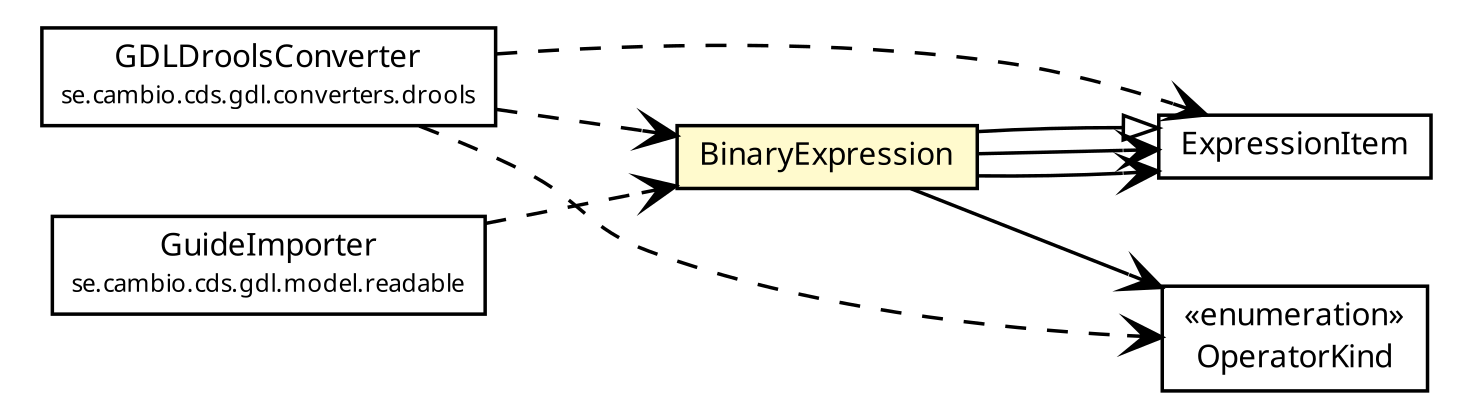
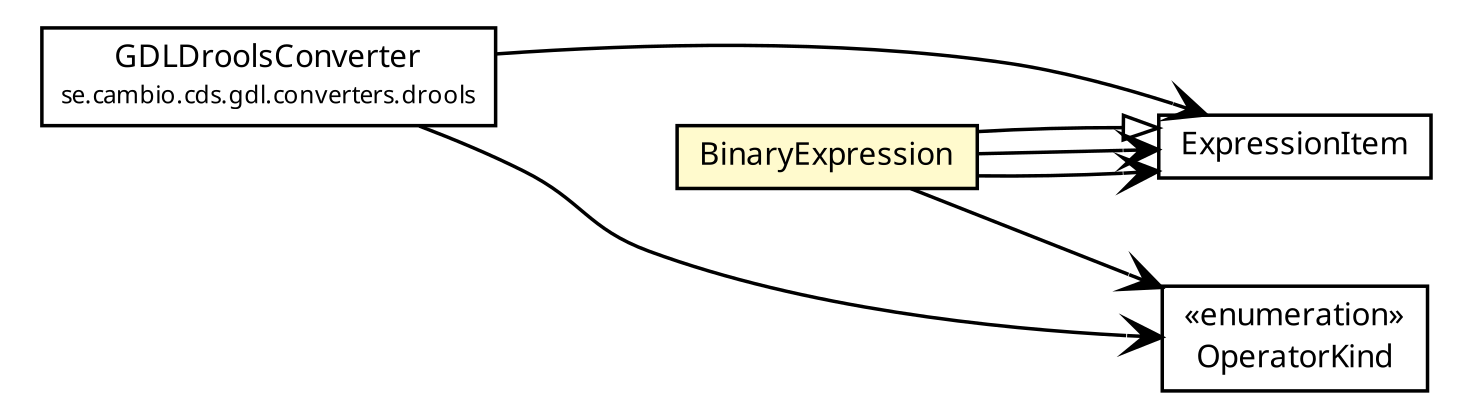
  digraph {
    nodesep=0.25
    rankdir=LR
    ranksep=0.5
    node [fontcolor=black fontname="Trebuchet MS" fontsize=9.0 shape=plaintext]
    edge [fontname="Trebuchet MS" fontsize=10.0 headport=p labelfontname="Trebuchet MS" labelfontsize=10 tailport=p arrowhead=open color=black fontcolor=black]
    n1 [label=<<table title="se.cambio.cds.gdl.model.expression.OperatorKind" border="0" cellborder="1" cellspacing="0" cellpadding="2" port="p" href="./OperatorKind.html"> 		<tr><td><table border="0" cellspacing="0" cellpadding="1"> <tr><td align="center" balign="center"> &#171;enumeration&#187; </td></tr> <tr><td align="center" balign="center"><font face="Trebuchet MS"> OperatorKind </font></td></tr> 		</table></td></tr> 		</table>>]
    n2 [label=<<table title="se.cambio.cds.gdl.model.expression.ExpressionItem" border="0" cellborder="1" cellspacing="0" cellpadding="2" port="p" href="./ExpressionItem.html"> 		<tr><td><table border="0" cellspacing="0" cellpadding="1"> <tr><td align="center" balign="center"><font face="Trebuchet MS"> ExpressionItem </font></td></tr> 		</table></td></tr> 		</table>>]
    n3 [label=<<table title="se.cambio.cds.gdl.model.expression.BinaryExpression" border="0" cellborder="1" cellspacing="0" cellpadding="2" port="p" bgcolor="lemonChiffon" href="./BinaryExpression.html"> 		<tr><td><table border="0" cellspacing="0" cellpadding="1"> <tr><td align="center" balign="center"><font face="Trebuchet MS"> BinaryExpression </font></td></tr> 		</table></td></tr> 		</table>>]
-   n4 [label=<<table title="se.cambio.cds.gdl.model.readable.GuideImporter" border="0" cellborder="1" cellspacing="0" cellpadding="2" port="p" href="../readable/GuideImporter.html"> 		<tr><td><table border="0" cellspacing="0" cellpadding="1"> <tr><td align="center" balign="center"><font face="Trebuchet MS"> GuideImporter </font></td></tr> <tr><td align="center" balign="center"><font face="Trebuchet MS" point-size="7.0"> se.cambio.cds.gdl.model.readable </font></td></tr> 		</table></td></tr> 		</table>>]
    n5 [label=<<table title="se.cambio.cds.gdl.converters.drools.GDLDroolsConverter" border="0" cellborder="1" cellspacing="0" cellpadding="2" port="p" href="../../converters/drools/GDLDroolsConverter.html"> 		<tr><td><table border="0" cellspacing="0" cellpadding="1"> <tr><td align="center" balign="center"><font face="Trebuchet MS"> GDLDroolsConverter </font></td></tr> <tr><td align="center" balign="center"><font face="Trebuchet MS" point-size="7.0"> se.cambio.cds.gdl.converters.drools </font></td></tr> 		</table></td></tr> 		</table>>]
    n2 -> n3 [arrowtail=empty dir=back fontsize=10 arrowhead="" color="" fontcolor=""]
    n3 -> n1
    n3 -> n2
    n3 -> n2
-   n4 -> n3 [style=dashed]
-   n5 -> n1 [style=dashed]
-   n5 -> n2 [style=dashed]
-   n5 -> n3 [style=dashed]
+   n5 -> n1 [style=solid]
+   n5 -> n2 [style=solid]
  }
